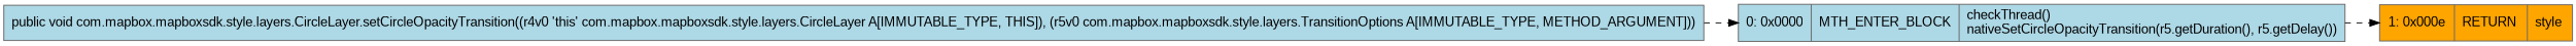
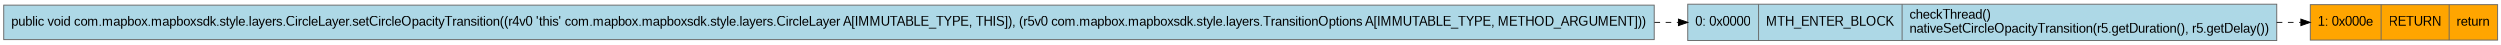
  digraph {
    rankdir=LR
    fontname="Liberation Sans"
    node [shape=record style=filled fillcolor=lightblue color=gray40 fontname="Liberation Sans"]
    edge [style=dashed fontname="Liberation Sans"]
    n1 [label="{0\:\ 0x0000|MTH_ENTER_BLOCK\l|checkThread()\lnativeSetCircleOpacityTransition(r5.getDuration(), r5.getDelay())\l}"]
-   n2 [label="{1\:\ 0x000e|RETURN\l|style\l}" fillcolor=orange]
+   n2 [label="{1\:\ 0x000e|RETURN\l|return\l}" fillcolor=orange]
    n3 [label="{public void com.mapbox.mapboxsdk.style.layers.CircleLayer.setCircleOpacityTransition((r4v0 'this' com.mapbox.mapboxsdk.style.layers.CircleLayer A[IMMUTABLE_TYPE, THIS]), (r5v0 com.mapbox.mapboxsdk.style.layers.TransitionOptions A[IMMUTABLE_TYPE, METHOD_ARGUMENT])) }"]
    n1 -> n2
    n3 -> n1
  }
